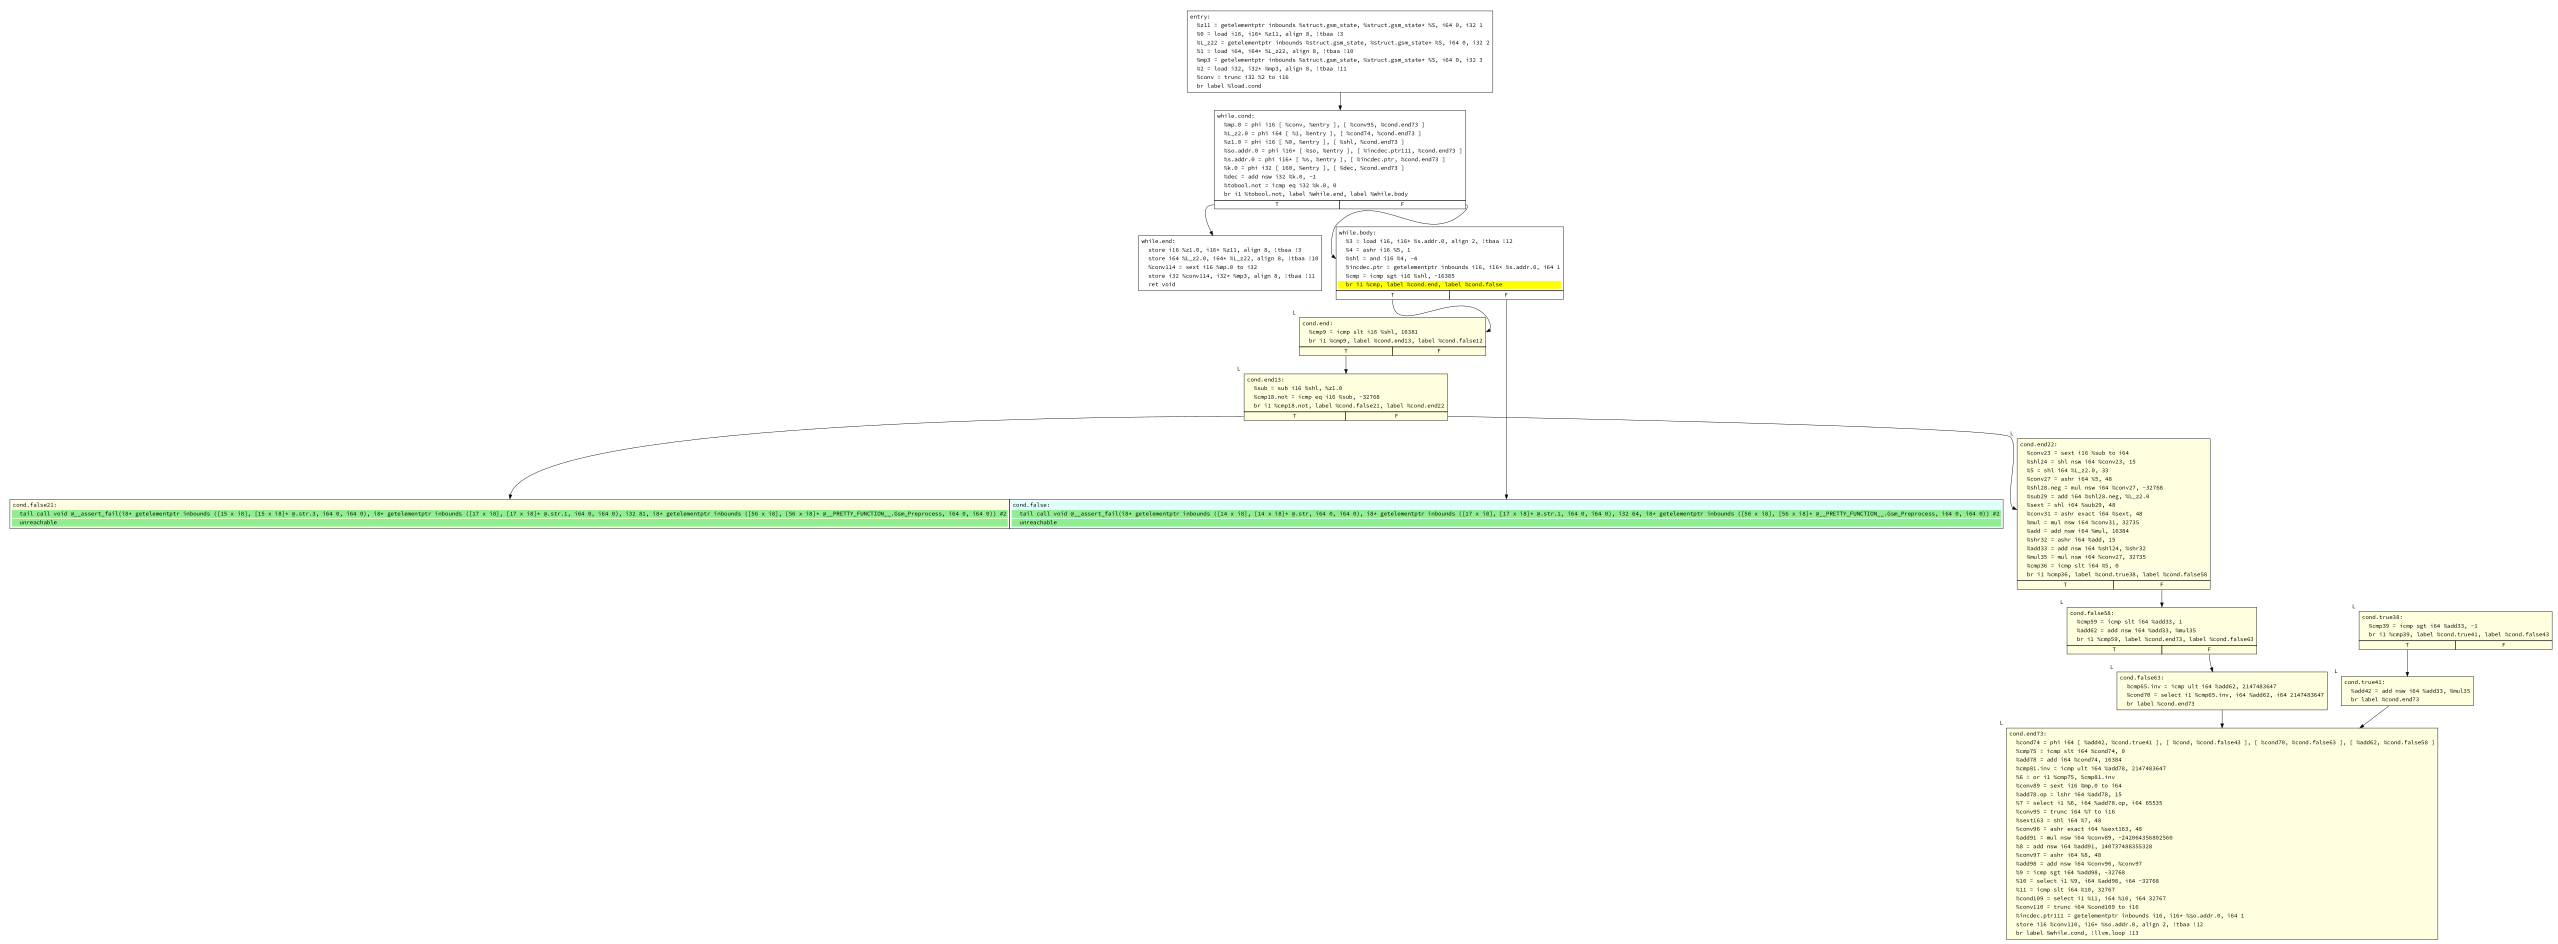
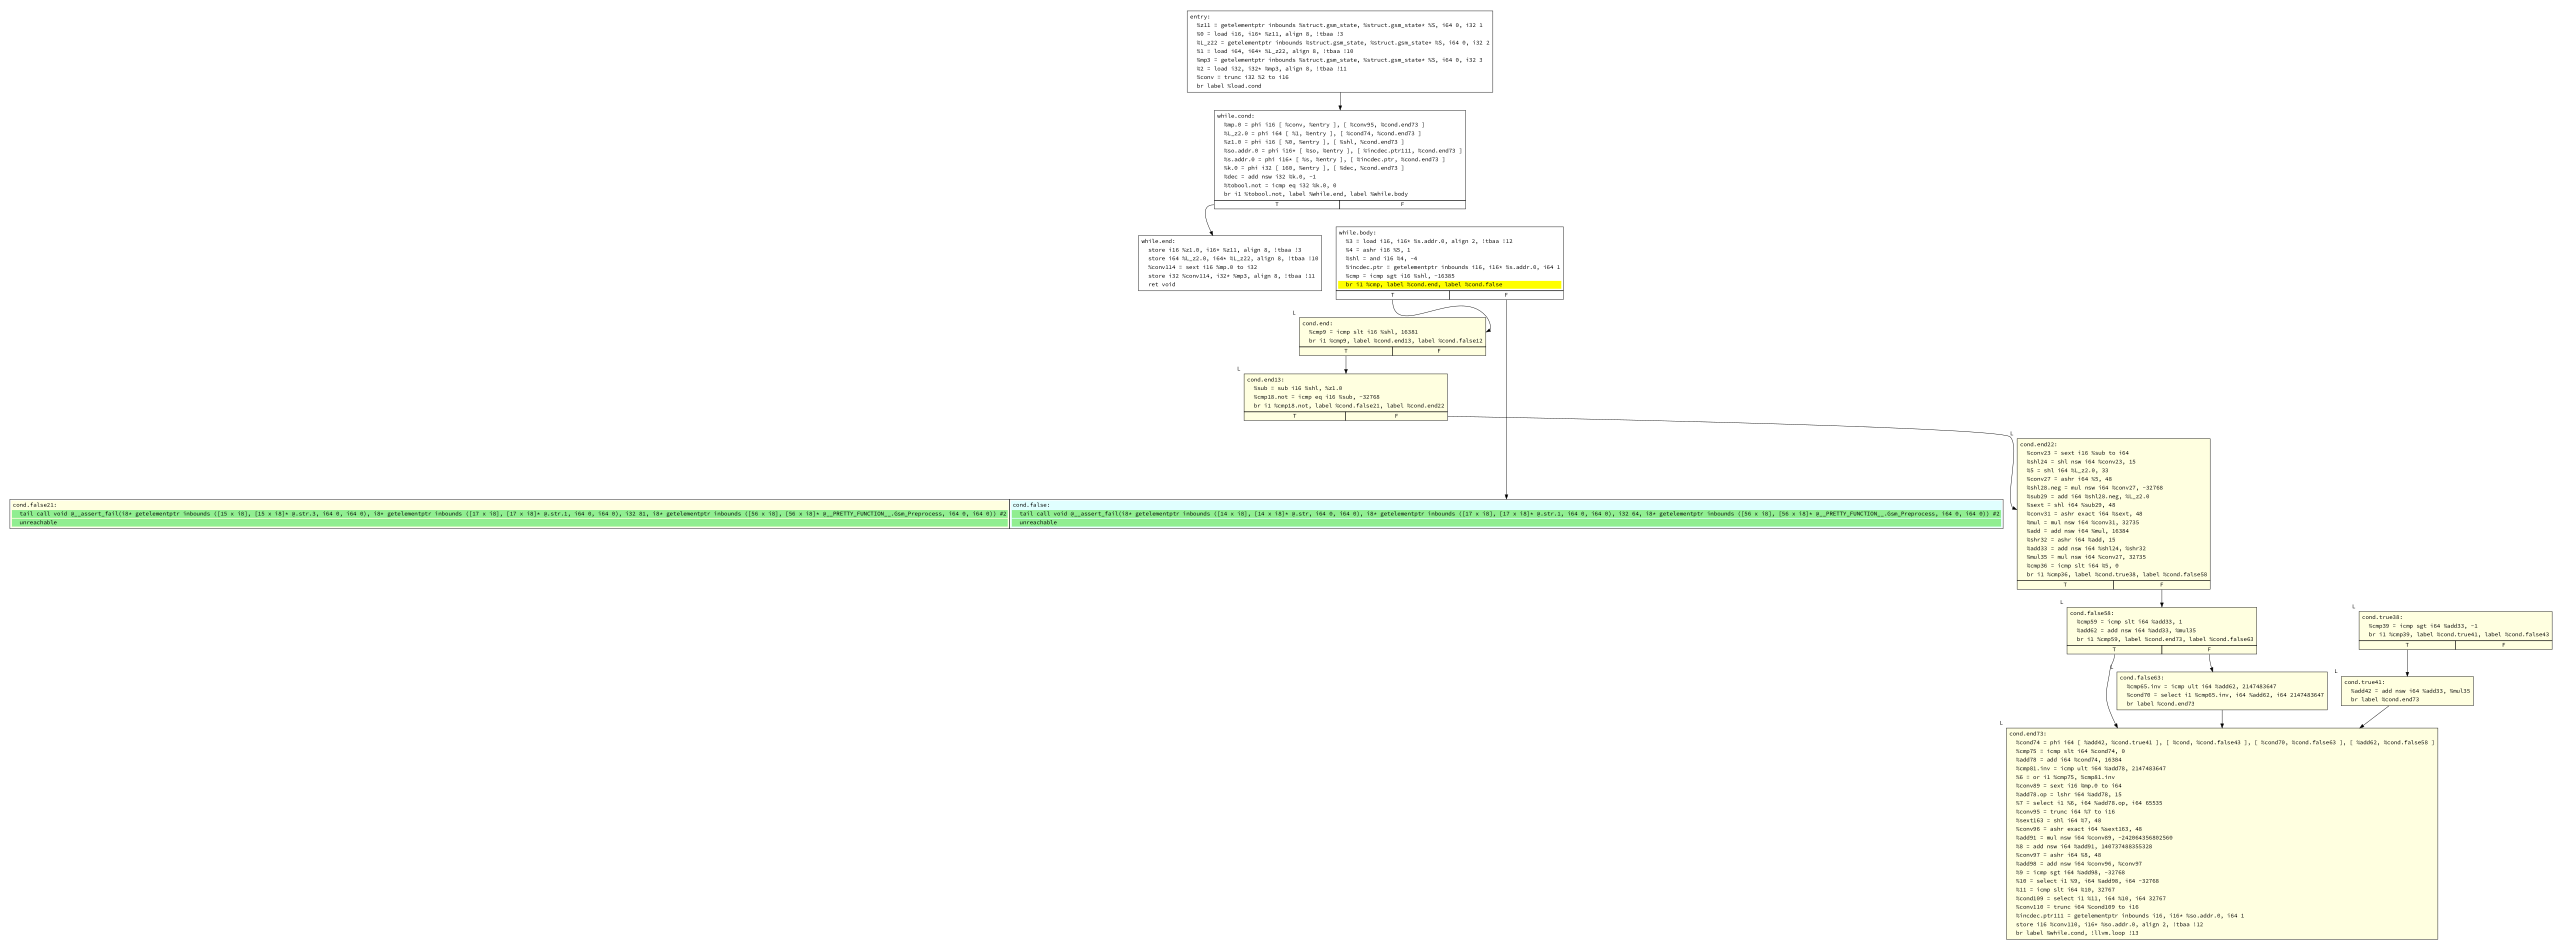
  digraph {
    fontname="Source Code Pro"
    node [fontname="Source Code Pro" shape=none xlabel=L]
    edge [fontname="Source Code Pro" headport=f tailport=fT]
    n1 [label=<<table border="0" cellspacing="0"> <tr><td port="f1" border="1" colspan="2"><table bgcolor="LightYellow" border="0"> <tr><td align="left">cond.false21:</td></tr> <tr><td bgcolor="lightgreen" align="left">  tail call void @__assert_fail(i8* getelementptr inbounds ([15 x i8], [15 x i8]* @.str.3, i64 0, i64 0), i8* getelementptr inbounds ([17 x i8], [17 x i8]* @.str.1, i64 0, i64 0), i32 81, i8* getelementptr inbounds ([56 x i8], [56 x i8]* @__PRETTY_FUNCTION__.Gsm_Preprocess, i64 0, i64 0)) #2</td></tr> <tr><td bgcolor="lightgreen" align="left">  unreachable</td></tr> </table> </td> <td port="f2" border="1" colspan="2"><table bgcolor="LightCyan" border="0"> <tr><td align="left">cond.false:</td></tr> <tr><td bgcolor="lightgreen" align="left">  tail call void @__assert_fail(i8* getelementptr inbounds ([14 x i8], [14 x i8]* @.str, i64 0, i64 0), i8* getelementptr inbounds ([17 x i8], [17 x i8]* @.str.1, i64 0, i64 0), i32 64, i8* getelementptr inbounds ([56 x i8], [56 x i8]* @__PRETTY_FUNCTION__.Gsm_Preprocess, i64 0, i64 0)) #2</td></tr> <tr><td bgcolor="lightgreen" align="left">  unreachable</td></tr> </table> </td></tr> </table>> xlabel=""]
    n2 [label=<<table  border="0" cellspacing="0"> <tr><td port="f" border="1"><table border="0"> <tr><td align="left">entry:</td></tr> <tr><td align="left">  %z11 = getelementptr inbounds %struct.gsm_state, %struct.gsm_state* %S, i64 0, i32 1</td></tr> <tr><td align="left">  %0 = load i16, i16* %z11, align 8, !tbaa !3</td></tr> <tr><td align="left">  %L_z22 = getelementptr inbounds %struct.gsm_state, %struct.gsm_state* %S, i64 0, i32 2</td></tr> <tr><td align="left">  %1 = load i64, i64* %L_z22, align 8, !tbaa !10</td></tr> <tr><td align="left">  %mp3 = getelementptr inbounds %struct.gsm_state, %struct.gsm_state* %S, i64 0, i32 3</td></tr> <tr><td align="left">  %2 = load i32, i32* %mp3, align 8, !tbaa !11</td></tr> <tr><td align="left">  %conv = trunc i32 %2 to i16</td></tr> <tr><td align="left">  br label %load.cond</td></tr> </table> </td></tr> </table>> xlabel=""]
    n3 [label=<<table  border="0" cellspacing="0"> <tr><td port="f" border="1" colspan="2"><table border="0"> <tr><td align="left">while.cond:</td></tr> <tr><td align="left">  %mp.0 = phi i16 [ %conv, %entry ], [ %conv95, %cond.end73 ]</td></tr> <tr><td align="left">  %L_z2.0 = phi i64 [ %1, %entry ], [ %cond74, %cond.end73 ]</td></tr> <tr><td align="left">  %z1.0 = phi i16 [ %0, %entry ], [ %shl, %cond.end73 ]</td></tr> <tr><td align="left">  %so.addr.0 = phi i16* [ %so, %entry ], [ %incdec.ptr111, %cond.end73 ]</td></tr> <tr><td align="left">  %s.addr.0 = phi i16* [ %s, %entry ], [ %incdec.ptr, %cond.end73 ]</td></tr> <tr><td align="left">  %k.0 = phi i32 [ 160, %entry ], [ %dec, %cond.end73 ]</td></tr> <tr><td align="left">  %dec = add nsw i32 %k.0, -1</td></tr> <tr><td align="left">  %tobool.not = icmp eq i32 %k.0, 0</td></tr> <tr><td align="left">  br i1 %tobool.not, label %while.end, label %while.body</td></tr> </table> </td></tr> <tr><td border="1" port="fT">T</td><td border="1" port="fF">F</td></tr> </table>> xlabel=""]
    n4 [label=<<table  border="0" cellspacing="0"> <tr><td port="f" border="1" colspan="2"><table border="0"> <tr><td align="left">while.body:</td></tr> <tr><td align="left">  %3 = load i16, i16* %s.addr.0, align 2, !tbaa !12</td></tr> <tr><td align="left">  %4 = ashr i16 %5, 1</td></tr> <tr><td align="left">  %shl = and i16 %4, -4</td></tr> <tr><td align="left">  %incdec.ptr = getelementptr inbounds i16, i16* %s.addr.0, i64 1</td></tr> <tr><td align="left">  %cmp = icmp sgt i16 %shl, -16385</td></tr> <tr><td bgcolor="yellow" align="left">  br i1 %cmp, label %cond.end, label %cond.false</td></tr> </table> </td></tr> <tr><td border="1" port="fT">T</td><td border="1" port="fF">F</td></tr> </table>> xlabel=""]
    n5 [label=<<table  border="0" cellspacing="0"> <tr><td port="f" border="1"><table border="0"> <tr><td align="left">while.end:</td></tr> <tr><td align="left">  store i16 %z1.0, i16* %z11, align 8, !tbaa !3</td></tr> <tr><td align="left">  store i64 %L_z2.0, i64* %L_z22, align 8, !tbaa !10</td></tr> <tr><td align="left">  %conv114 = sext i16 %mp.0 to i32</td></tr> <tr><td align="left">  store i32 %conv114, i32* %mp3, align 8, !tbaa !11</td></tr> <tr><td align="left">  ret void</td></tr> </table> </td></tr> </table>> xlabel=""]
    n6 [label=<<table  bgcolor="LightYellow"  border="0" cellspacing="0"> <tr><td port="f" border="1" colspan="2"><table border="0"> <tr><td align="left">cond.end:</td></tr> <tr><td align="left">  %cmp9 = icmp slt i16 %shl, 16381</td></tr> <tr><td align="left">  br i1 %cmp9, label %cond.end13, label %cond.false12</td></tr> </table> </td></tr> <tr><td border="1" port="fT">T</td><td border="1" port="fF">F</td></tr> </table>>]
    n7 [label=<<table  bgcolor="LightYellow"  border="0" cellspacing="0"> <tr><td port="f" border="1" colspan="2"><table border="0"> <tr><td align="left">cond.end13:</td></tr> <tr><td align="left">  %sub = sub i16 %shl, %z1.0</td></tr> <tr><td align="left">  %cmp18.not = icmp eq i16 %sub, -32768</td></tr> <tr><td align="left">  br i1 %cmp18.not, label %cond.false21, label %cond.end22</td></tr> </table> </td></tr> <tr><td border="1" port="fT">T</td><td border="1" port="fF">F</td></tr> </table>>]
    n8 [label=<<table  bgcolor="LightYellow"  border="0" cellspacing="0"> <tr><td port="f" border="1" colspan="2"><table border="0"> <tr><td align="left">cond.end22:</td></tr> <tr><td align="left">  %conv23 = sext i16 %sub to i64</td></tr> <tr><td align="left">  %shl24 = shl nsw i64 %conv23, 15</td></tr> <tr><td align="left">  %5 = shl i64 %L_z2.0, 33</td></tr> <tr><td align="left">  %conv27 = ashr i64 %5, 48</td></tr> <tr><td align="left">  %shl28.neg = mul nsw i64 %conv27, -32768</td></tr> <tr><td align="left">  %sub29 = add i64 %shl28.neg, %L_z2.0</td></tr> <tr><td align="left">  %sext = shl i64 %sub29, 48</td></tr> <tr><td align="left">  %conv31 = ashr exact i64 %sext, 48</td></tr> <tr><td align="left">  %mul = mul nsw i64 %conv31, 32735</td></tr> <tr><td align="left">  %add = add nsw i64 %mul, 16384</td></tr> <tr><td align="left">  %shr32 = ashr i64 %add, 15</td></tr> <tr><td align="left">  %add33 = add nsw i64 %shl24, %shr32</td></tr> <tr><td align="left">  %mul35 = mul nsw i64 %conv27, 32735</td></tr> <tr><td align="left">  %cmp36 = icmp slt i64 %5, 0</td></tr> <tr><td align="left">  br i1 %cmp36, label %cond.true38, label %cond.false58</td></tr> </table> </td></tr> <tr><td border="1" port="fT">T</td><td border="1" port="fF">F</td></tr> </table>>]
    n9 [label=<<table  bgcolor="LightYellow"  border="0" cellspacing="0"> <tr><td port="f" border="1" colspan="2"><table border="0"> <tr><td align="left">cond.false58:</td></tr> <tr><td align="left">  %cmp59 = icmp slt i64 %add33, 1</td></tr> <tr><td align="left">  %add62 = add nsw i64 %add33, %mul35</td></tr> <tr><td align="left">  br i1 %cmp59, label %cond.end73, label %cond.false63</td></tr> </table> </td></tr> <tr><td border="1" port="fT">T</td><td border="1" port="fF">F</td></tr> </table>>]
    n10 [label=<<table  bgcolor="LightYellow"  border="0" cellspacing="0"> <tr><td port="f" border="1" colspan="2"><table border="0"> <tr><td align="left">cond.true38:</td></tr> <tr><td align="left">  %cmp39 = icmp sgt i64 %add33, -1</td></tr> <tr><td align="left">  br i1 %cmp39, label %cond.true41, label %cond.false43</td></tr> </table> </td></tr> <tr><td border="1" port="fT">T</td><td border="1" port="fF">F</td></tr> </table>>]
    n11 [label=<<table  bgcolor="LightYellow"  border="0" cellspacing="0"> <tr><td port="f" border="1"><table border="0"> <tr><td align="left">cond.true41:</td></tr> <tr><td align="left">  %add42 = add nsw i64 %add33, %mul35</td></tr> <tr><td align="left">  br label %cond.end73</td></tr> </table> </td></tr> </table>>]
    n12 [label=<<table  bgcolor="LightYellow"  border="0" cellspacing="0"> <tr><td port="f" border="1"><table border="0"> <tr><td align="left">cond.end73:</td></tr> <tr><td align="left">  %cond74 = phi i64 [ %add42, %cond.true41 ], [ %cond, %cond.false43 ], [ %cond70, %cond.false63 ], [ %add62, %cond.false58 ]</td></tr> <tr><td align="left">  %cmp75 = icmp slt i64 %cond74, 0</td></tr> <tr><td align="left">  %add78 = add i64 %cond74, 16384</td></tr> <tr><td align="left">  %cmp81.inv = icmp ult i64 %add78, 2147483647</td></tr> <tr><td align="left">  %6 = or i1 %cmp75, %cmp81.inv</td></tr> <tr><td align="left">  %conv89 = sext i16 %mp.0 to i64</td></tr> <tr><td align="left">  %add78.op = lshr i64 %add78, 15</td></tr> <tr><td align="left">  %7 = select i1 %6, i64 %add78.op, i64 65535</td></tr> <tr><td align="left">  %conv95 = trunc i64 %7 to i16</td></tr> <tr><td align="left">  %sext163 = shl i64 %7, 48</td></tr> <tr><td align="left">  %conv96 = ashr exact i64 %sext163, 48</td></tr> <tr><td align="left">  %add91 = mul nsw i64 %conv89, -242064356802560</td></tr> <tr><td align="left">  %8 = add nsw i64 %add91, 140737488355328</td></tr> <tr><td align="left">  %conv97 = ashr i64 %8, 48</td></tr> <tr><td align="left">  %add98 = add nsw i64 %conv96, %conv97</td></tr> <tr><td align="left">  %9 = icmp sgt i64 %add98, -32768</td></tr> <tr><td align="left">  %10 = select i1 %9, i64 %add98, i64 -32768</td></tr> <tr><td align="left">  %11 = icmp slt i64 %10, 32767</td></tr> <tr><td align="left">  %cond109 = select i1 %11, i64 %10, i64 32767</td></tr> <tr><td align="left">  %conv110 = trunc i64 %cond109 to i16</td></tr> <tr><td align="left">  %incdec.ptr111 = getelementptr inbounds i16, i16* %so.addr.0, i64 1</td></tr> <tr><td align="left">  store i16 %conv110, i16* %so.addr.0, align 2, !tbaa !12</td></tr> <tr><td align="left">  br label %while.cond, !llvm.loop !13</td></tr> </table> </td></tr> </table>>]
    n13 [label=<<table  bgcolor="LightYellow"  border="0" cellspacing="0"> <tr><td port="f" border="1"><table border="0"> <tr><td align="left">cond.false63:</td></tr> <tr><td align="left">  %cmp65.inv = icmp ult i64 %add62, 2147483647</td></tr> <tr><td align="left">  %cond70 = select i1 %cmp65.inv, i64 %add62, i64 2147483647</td></tr> <tr><td align="left">  br label %cond.end73</td></tr> </table> </td></tr> </table>>]
    n2 -> n3 [tailport=f]
-   n3 -> n4 [tailport=fF]
    n3 -> n5
    n4 -> n1 [headport=f2 tailport=fF]
    n4 -> n6
    n6 -> n7
-   n7 -> n1 [headport=f1]
    n7 -> n8 [tailport=fF]
    n8 -> n9 [tailport=fF]
+   n9 -> n12
    n9 -> n13 [tailport=fF]
    n10 -> n11
    n11 -> n12 [tailport=f]
    n13 -> n12 [tailport=f]
  }
